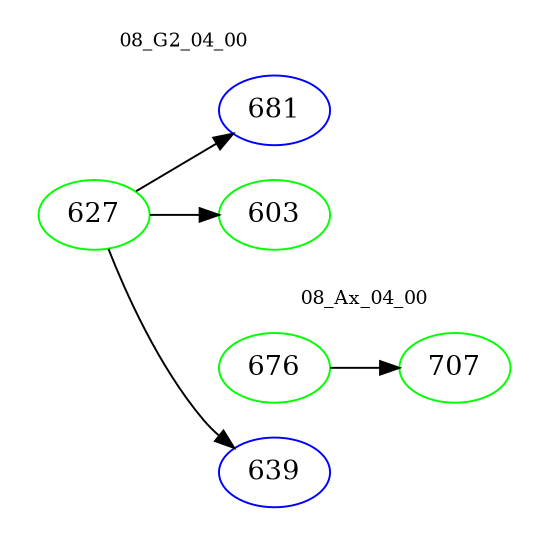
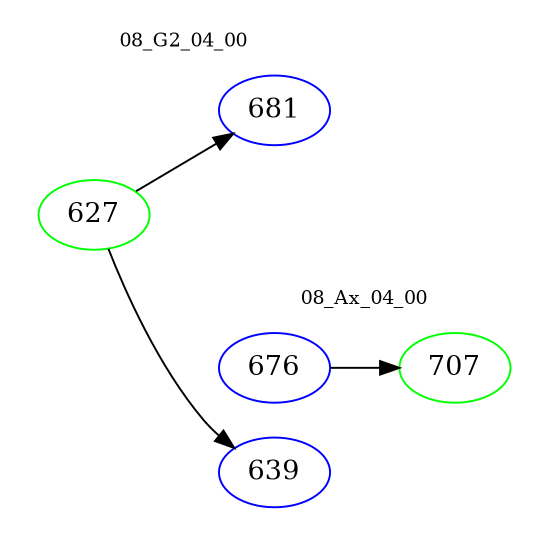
  digraph {
    rankdir=LR
    node [color=green]
    edge [color=black]
-   n1 [label=676]
+   n1 [color=blue label=676]
    n2 [color=blue label=639]
    n3 [label=707]
    n4 [label=627]
-   n5 [label=603]
    n6 [color=blue label=681]
    subgraph cluster_1 {
      color=white
      fontsize=10
      label="08_Ax_04_00"
      n1
      n2
      n3
    }
    subgraph cluster_2 {
      color=white
      fontsize=10
      label="08_G2_04_00"
      n4
-     n5
      n6
    }
    n1 -> n3
    n4 -> n2
-   n4 -> n5
    n4 -> n6
  }
